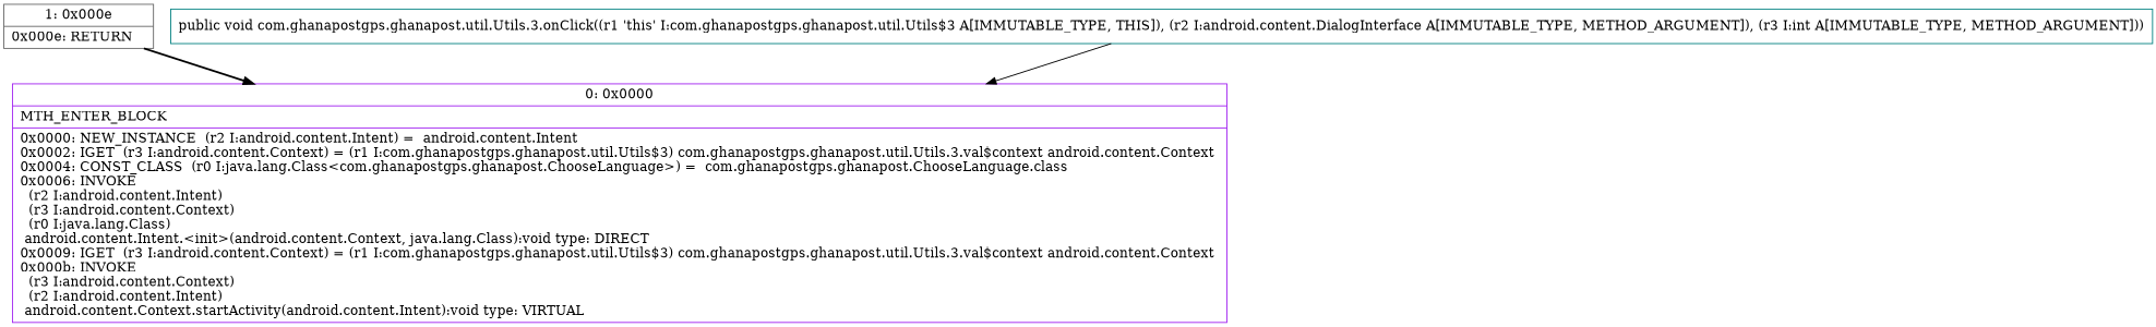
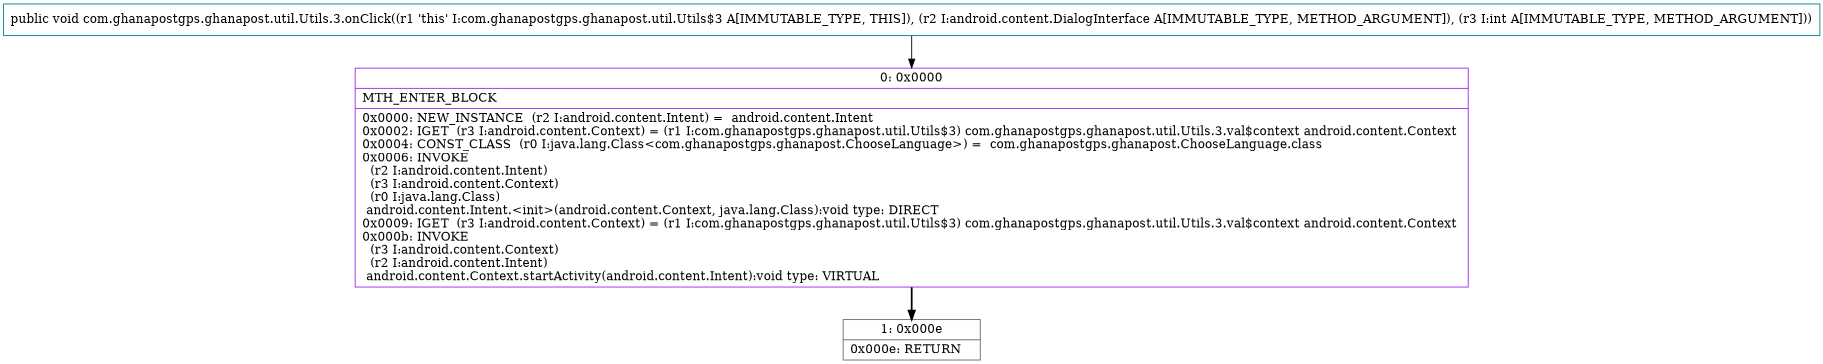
  digraph {
    node [shape=record]
    edge [color=black]
    n1 [label="{0\:\ 0x0000|MTH_ENTER_BLOCK\l|0x0000: NEW_INSTANCE  (r2 I:android.content.Intent) =  android.content.Intent \l0x0002: IGET  (r3 I:android.content.Context) = (r1 I:com.ghanapostgps.ghanapost.util.Utils$3) com.ghanapostgps.ghanapost.util.Utils.3.val$context android.content.Context \l0x0004: CONST_CLASS  (r0 I:java.lang.Class\<com.ghanapostgps.ghanapost.ChooseLanguage\>) =  com.ghanapostgps.ghanapost.ChooseLanguage.class \l0x0006: INVOKE  \l  (r2 I:android.content.Intent)\l  (r3 I:android.content.Context)\l  (r0 I:java.lang.Class)\l android.content.Intent.\<init\>(android.content.Context, java.lang.Class):void type: DIRECT \l0x0009: IGET  (r3 I:android.content.Context) = (r1 I:com.ghanapostgps.ghanapost.util.Utils$3) com.ghanapostgps.ghanapost.util.Utils.3.val$context android.content.Context \l0x000b: INVOKE  \l  (r3 I:android.content.Context)\l  (r2 I:android.content.Intent)\l android.content.Context.startActivity(android.content.Intent):void type: VIRTUAL \l}" color=purple]
    n2 [label="{1\:\ 0x000e|0x000e: RETURN   \l}" color=gray40]
    n3 [label="{public void com.ghanapostgps.ghanapost.util.Utils.3.onClick((r1 'this' I:com.ghanapostgps.ghanapost.util.Utils$3 A[IMMUTABLE_TYPE, THIS]), (r2 I:android.content.DialogInterface A[IMMUTABLE_TYPE, METHOD_ARGUMENT]), (r3 I:int A[IMMUTABLE_TYPE, METHOD_ARGUMENT])) }" color=teal]
-   n2 -> n1 [style=bold]
+   n1 -> n2 [style=bold]
    n3 -> n1 [style=solid]
  }
